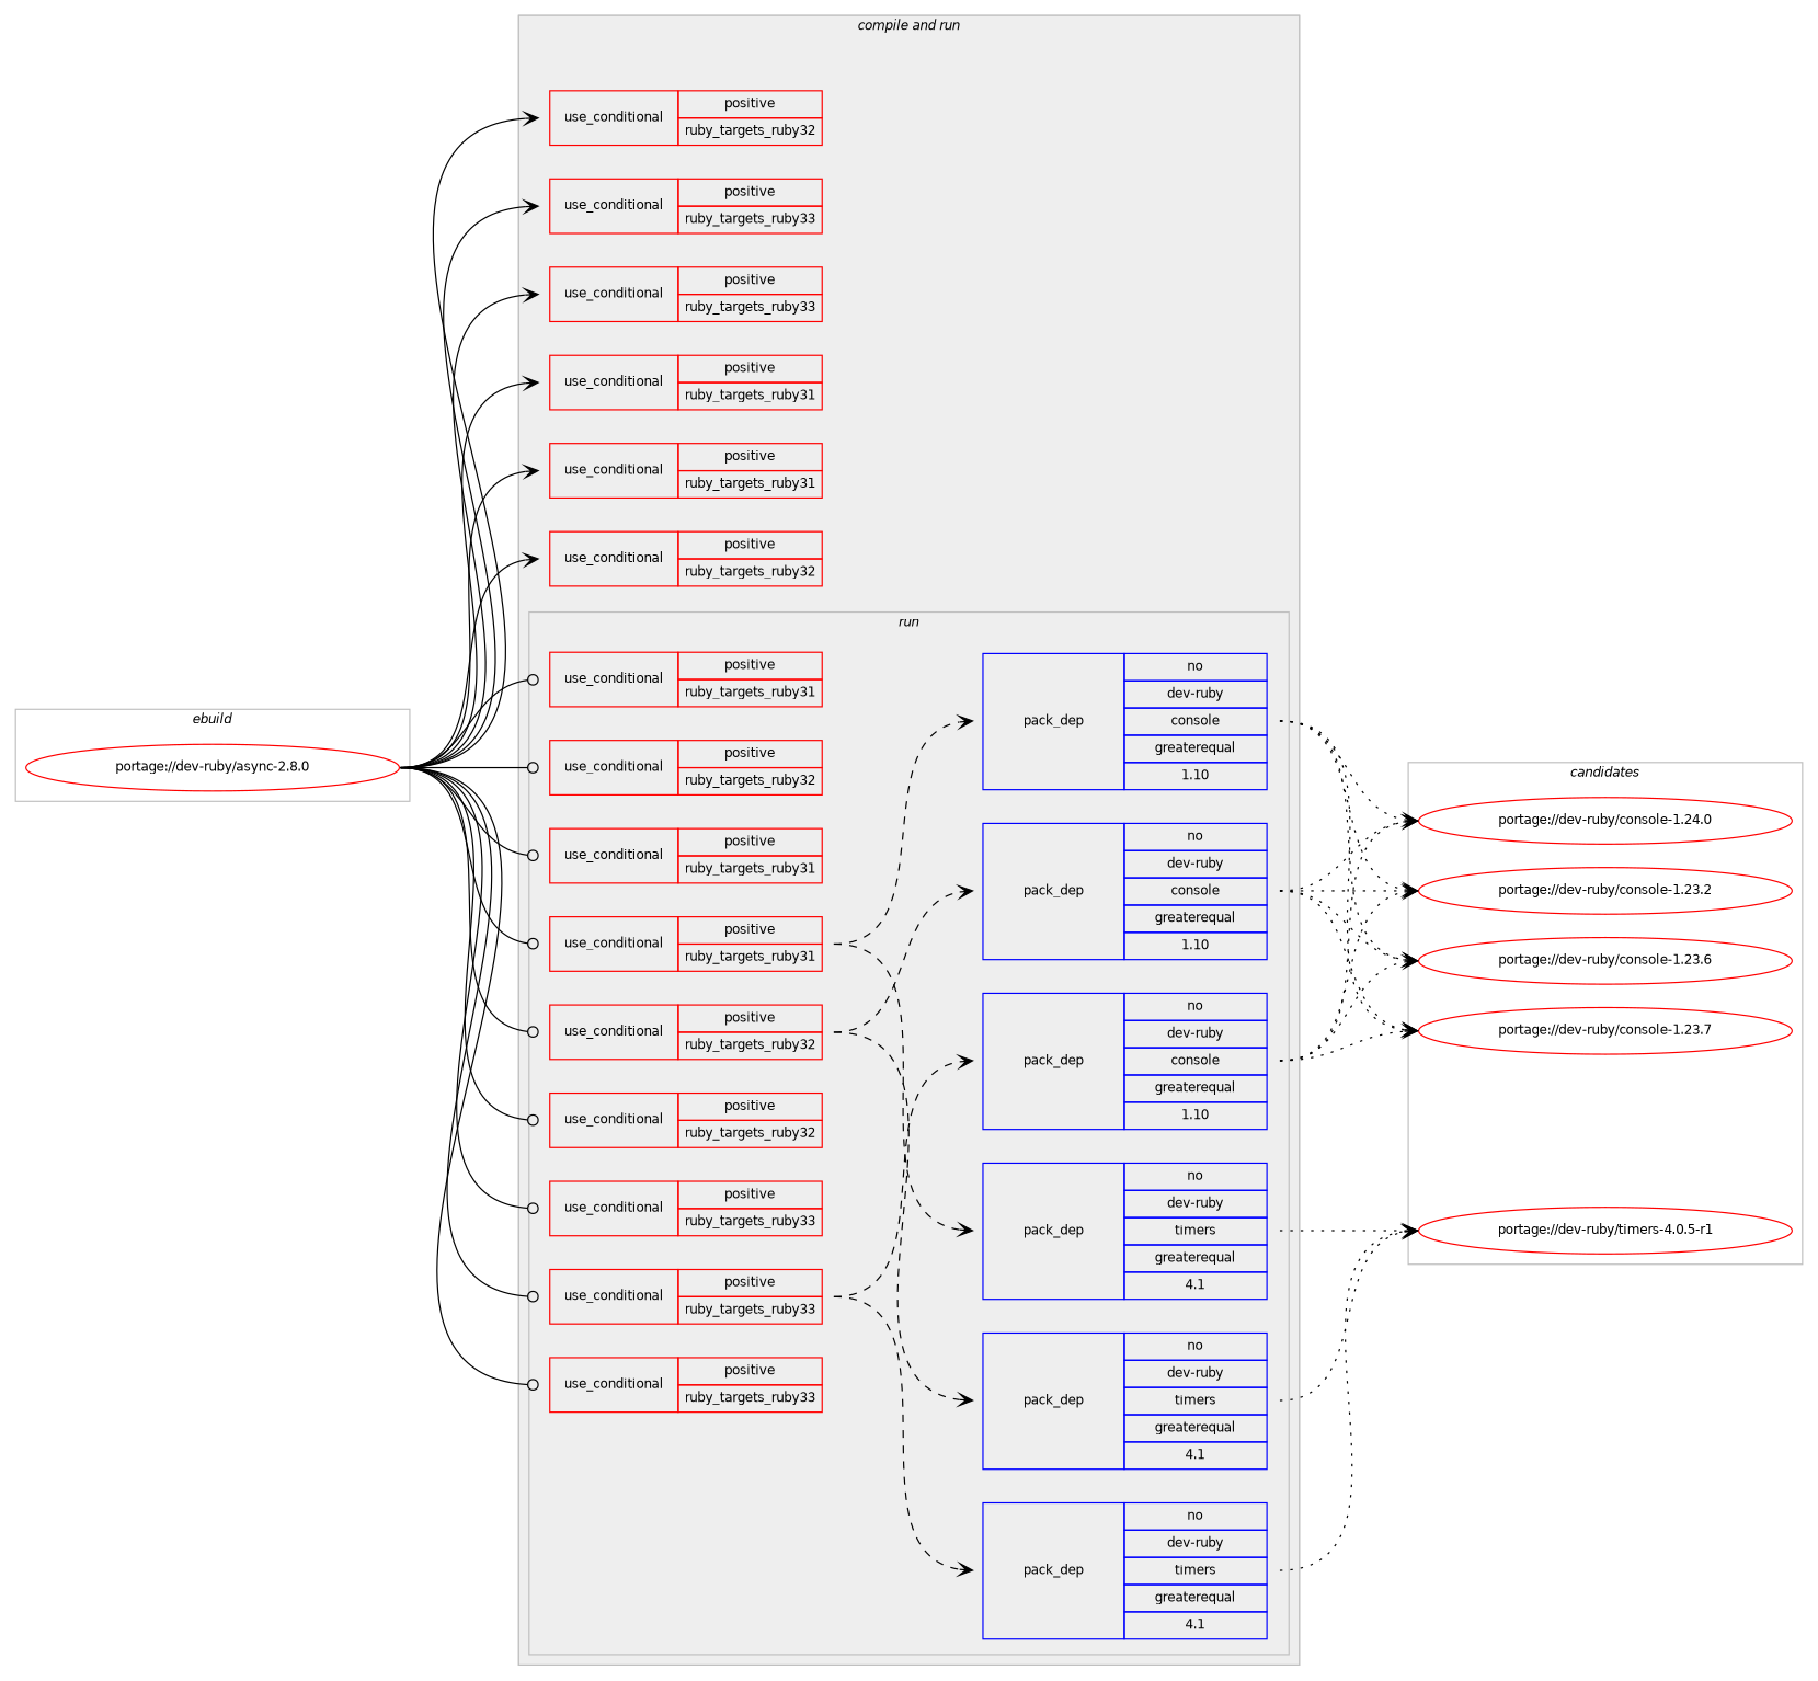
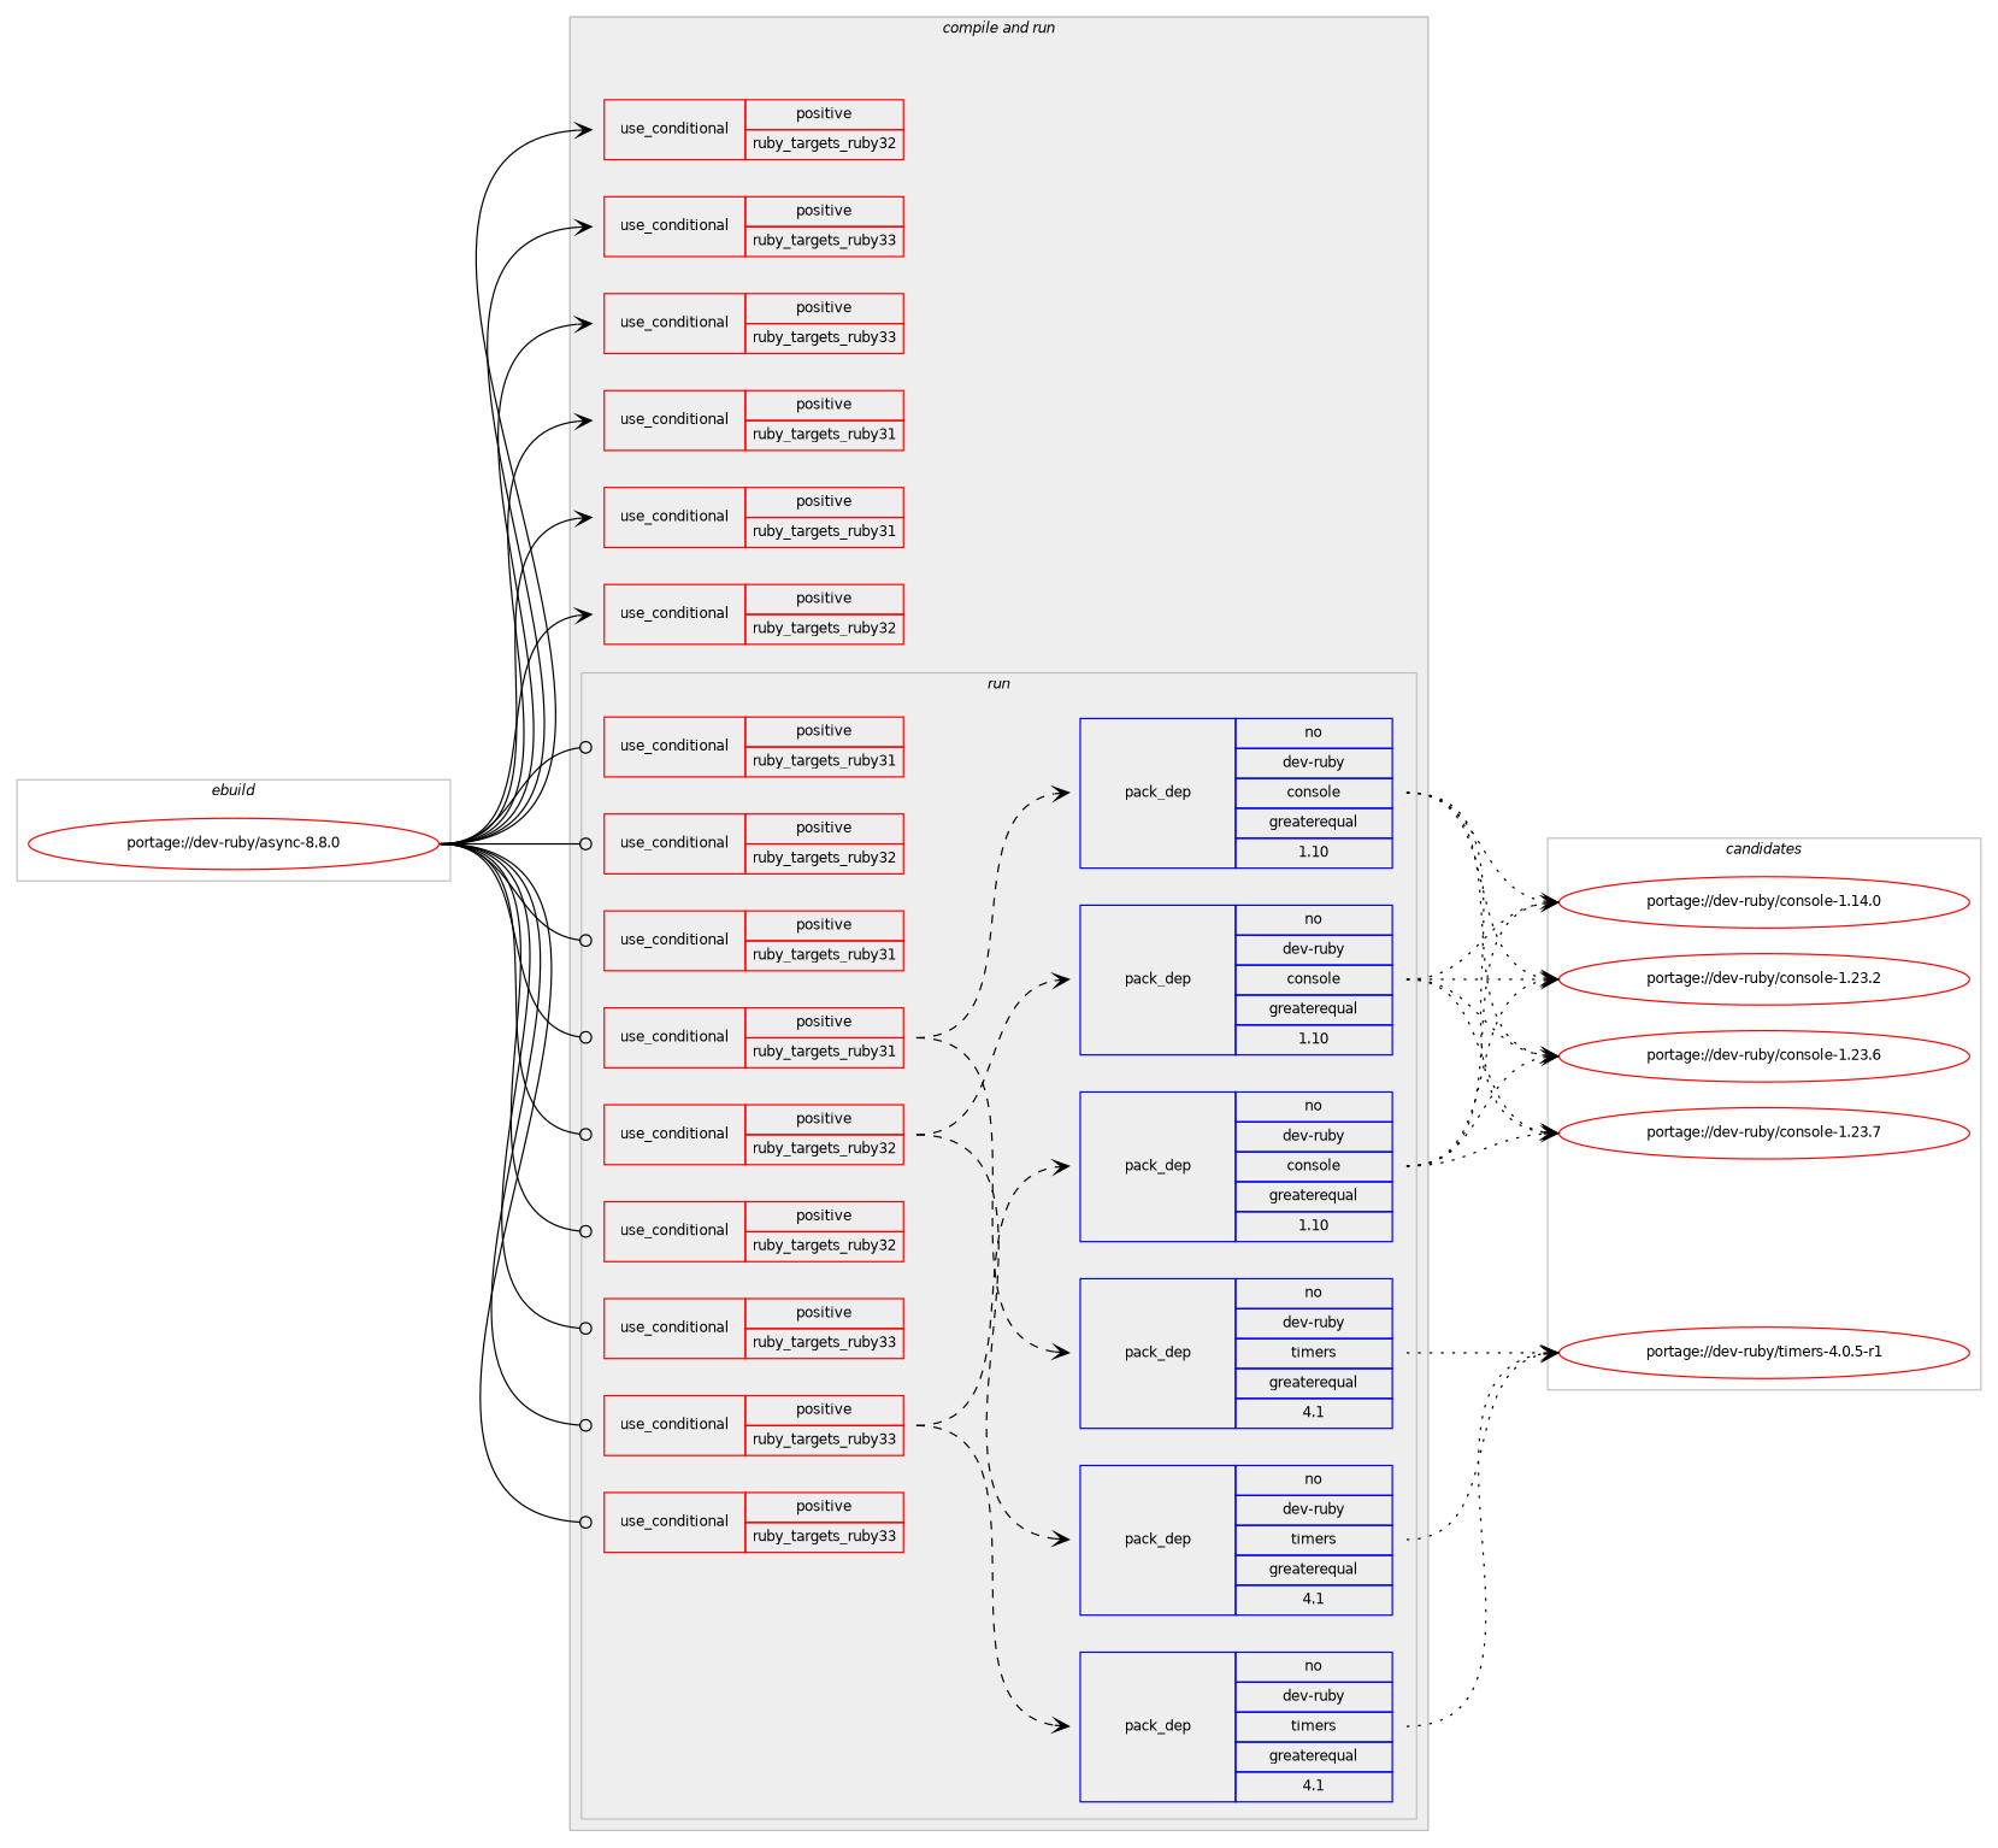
  digraph {
    compound=true
    concentrate=true
    fontname=Helvetica
    fontsize=10
    newrank=true
    rankdir=LR
    ranksep=1.5
    node [color=red fontname=Helvetica fontsize=10 shape=none]
    edge [arrowhead=vee headport=w style=solid tailport=e weight=20]
-   n1 [label="portage://dev-ruby/async-2.8.0" width=4 shape=""]
+   n1 [label="portage://dev-ruby/async-8.8.0" width=4 shape=""]
    n2 [label=<<TABLE BORDER="0" CELLBORDER="1" CELLSPACING="0" CELLPADDING="4"><TR><TD ROWSPAN="3" CELLPADDING="10">use_conditional</TD></TR><TR><TD>positive</TD></TR><TR><TD>ruby_targets_ruby31</TD></TR></TABLE>>]
    n3 [label=<<TABLE BORDER="0" CELLBORDER="1" CELLSPACING="0" CELLPADDING="4"><TR><TD ROWSPAN="3" CELLPADDING="10">use_conditional</TD></TR><TR><TD>positive</TD></TR><TR><TD>ruby_targets_ruby31</TD></TR></TABLE>>]
    n4 [label=<<TABLE BORDER="0" CELLBORDER="1" CELLSPACING="0" CELLPADDING="4"><TR><TD ROWSPAN="3" CELLPADDING="10">use_conditional</TD></TR><TR><TD>positive</TD></TR><TR><TD>ruby_targets_ruby32</TD></TR></TABLE>>]
    n5 [label=<<TABLE BORDER="0" CELLBORDER="1" CELLSPACING="0" CELLPADDING="4"><TR><TD ROWSPAN="3" CELLPADDING="10">use_conditional</TD></TR><TR><TD>positive</TD></TR><TR><TD>ruby_targets_ruby32</TD></TR></TABLE>>]
    n6 [label=<<TABLE BORDER="0" CELLBORDER="1" CELLSPACING="0" CELLPADDING="4"><TR><TD ROWSPAN="3" CELLPADDING="10">use_conditional</TD></TR><TR><TD>positive</TD></TR><TR><TD>ruby_targets_ruby33</TD></TR></TABLE>>]
    n7 [label=<<TABLE BORDER="0" CELLBORDER="1" CELLSPACING="0" CELLPADDING="4"><TR><TD ROWSPAN="3" CELLPADDING="10">use_conditional</TD></TR><TR><TD>positive</TD></TR><TR><TD>ruby_targets_ruby33</TD></TR></TABLE>>]
    n8 [label=<<TABLE BORDER="0" CELLBORDER="1" CELLSPACING="0" CELLPADDING="4"><TR><TD ROWSPAN="3" CELLPADDING="10">use_conditional</TD></TR><TR><TD>positive</TD></TR><TR><TD>ruby_targets_ruby31</TD></TR></TABLE>>]
    n9 [label=<<TABLE BORDER="0" CELLBORDER="1" CELLSPACING="0" CELLPADDING="4"><TR><TD ROWSPAN="3" CELLPADDING="10">use_conditional</TD></TR><TR><TD>positive</TD></TR><TR><TD>ruby_targets_ruby32</TD></TR></TABLE>>]
    n10 [label=<<TABLE BORDER="0" CELLBORDER="1" CELLSPACING="0" CELLPADDING="4"><TR><TD ROWSPAN="3" CELLPADDING="10">use_conditional</TD></TR><TR><TD>positive</TD></TR><TR><TD>ruby_targets_ruby31</TD></TR></TABLE>>]
    n11 [color=blue label=<<TABLE BORDER="0" CELLBORDER="1" CELLSPACING="0" CELLPADDING="4" WIDTH="220"><TR><TD ROWSPAN="6" CELLPADDING="30">pack_dep</TD></TR><TR><TD WIDTH="110">no</TD></TR><TR><TD>dev-ruby</TD></TR><TR><TD>console</TD></TR><TR><TD>greaterequal</TD></TR><TR><TD>1.10</TD></TR></TABLE>>]
    n12 [color=blue label=<<TABLE BORDER="0" CELLBORDER="1" CELLSPACING="0" CELLPADDING="4" WIDTH="220"><TR><TD ROWSPAN="6" CELLPADDING="30">pack_dep</TD></TR><TR><TD WIDTH="110">no</TD></TR><TR><TD>dev-ruby</TD></TR><TR><TD>timers</TD></TR><TR><TD>greaterequal</TD></TR><TR><TD>4.1</TD></TR></TABLE>>]
    n13 [label=<<TABLE BORDER="0" CELLBORDER="1" CELLSPACING="0" CELLPADDING="4"><TR><TD ROWSPAN="3" CELLPADDING="10">use_conditional</TD></TR><TR><TD>positive</TD></TR><TR><TD>ruby_targets_ruby31</TD></TR></TABLE>>]
    n14 [color=blue label=<<TABLE BORDER="0" CELLBORDER="1" CELLSPACING="0" CELLPADDING="4" WIDTH="220"><TR><TD ROWSPAN="6" CELLPADDING="30">pack_dep</TD></TR><TR><TD WIDTH="110">no</TD></TR><TR><TD>dev-ruby</TD></TR><TR><TD>console</TD></TR><TR><TD>greaterequal</TD></TR><TR><TD>1.10</TD></TR></TABLE>>]
    n15 [color=blue label=<<TABLE BORDER="0" CELLBORDER="1" CELLSPACING="0" CELLPADDING="4" WIDTH="220"><TR><TD ROWSPAN="6" CELLPADDING="30">pack_dep</TD></TR><TR><TD WIDTH="110">no</TD></TR><TR><TD>dev-ruby</TD></TR><TR><TD>timers</TD></TR><TR><TD>greaterequal</TD></TR><TR><TD>4.1</TD></TR></TABLE>>]
    n16 [label=<<TABLE BORDER="0" CELLBORDER="1" CELLSPACING="0" CELLPADDING="4"><TR><TD ROWSPAN="3" CELLPADDING="10">use_conditional</TD></TR><TR><TD>positive</TD></TR><TR><TD>ruby_targets_ruby32</TD></TR></TABLE>>]
    n17 [label=<<TABLE BORDER="0" CELLBORDER="1" CELLSPACING="0" CELLPADDING="4"><TR><TD ROWSPAN="3" CELLPADDING="10">use_conditional</TD></TR><TR><TD>positive</TD></TR><TR><TD>ruby_targets_ruby32</TD></TR></TABLE>>]
    n18 [label=<<TABLE BORDER="0" CELLBORDER="1" CELLSPACING="0" CELLPADDING="4"><TR><TD ROWSPAN="3" CELLPADDING="10">use_conditional</TD></TR><TR><TD>positive</TD></TR><TR><TD>ruby_targets_ruby33</TD></TR></TABLE>>]
    n19 [color=blue label=<<TABLE BORDER="0" CELLBORDER="1" CELLSPACING="0" CELLPADDING="4" WIDTH="220"><TR><TD ROWSPAN="6" CELLPADDING="30">pack_dep</TD></TR><TR><TD WIDTH="110">no</TD></TR><TR><TD>dev-ruby</TD></TR><TR><TD>console</TD></TR><TR><TD>greaterequal</TD></TR><TR><TD>1.10</TD></TR></TABLE>>]
    n20 [color=blue label=<<TABLE BORDER="0" CELLBORDER="1" CELLSPACING="0" CELLPADDING="4" WIDTH="220"><TR><TD ROWSPAN="6" CELLPADDING="30">pack_dep</TD></TR><TR><TD WIDTH="110">no</TD></TR><TR><TD>dev-ruby</TD></TR><TR><TD>timers</TD></TR><TR><TD>greaterequal</TD></TR><TR><TD>4.1</TD></TR></TABLE>>]
    n21 [label=<<TABLE BORDER="0" CELLBORDER="1" CELLSPACING="0" CELLPADDING="4"><TR><TD ROWSPAN="3" CELLPADDING="10">use_conditional</TD></TR><TR><TD>positive</TD></TR><TR><TD>ruby_targets_ruby33</TD></TR></TABLE>>]
    n22 [label=<<TABLE BORDER="0" CELLBORDER="1" CELLSPACING="0" CELLPADDING="4"><TR><TD ROWSPAN="3" CELLPADDING="10">use_conditional</TD></TR><TR><TD>positive</TD></TR><TR><TD>ruby_targets_ruby33</TD></TR></TABLE>>]
    n23 [label="portage://dev-ruby/console-1.23.2" width=4 shape=""]
    n24 [label="portage://dev-ruby/console-1.23.6" width=4 shape=""]
    n25 [label="portage://dev-ruby/console-1.23.7" width=4 shape=""]
-   n26 [label="portage://dev-ruby/console-1.24.0" width=4 shape=""]
+   n26 [label="portage://dev-ruby/console-1.14.0" width=4 shape=""]
    n27 [label="portage://dev-ruby/timers-4.0.5-r1" width=4 shape=""]
    subgraph cluster_1 {
      color=gray
      label=<<i>ebuild</i>>
      rank=same
      n1
    }
    subgraph cluster_2 {
      color=gray
      label=<<i>dependencies</i>>
      subgraph cluster_3 {
        color=gray
        fillcolor="#eeeeee"
        label=<<i>compile</i>>
        style=filled
        subgraph sub_4 {
          color=gray
          fillcolor="#eeeeee"
          label=<<i>compile</i>>
          style=filled
          n2
        }
        subgraph sub_5 {
          color=gray
          fillcolor="#eeeeee"
          label=<<i>compile</i>>
          style=filled
          n3
        }
        subgraph sub_6 {
          color=gray
          fillcolor="#eeeeee"
          label=<<i>compile</i>>
          style=filled
          n4
        }
        subgraph sub_7 {
          color=gray
          fillcolor="#eeeeee"
          label=<<i>compile</i>>
          style=filled
          n5
        }
        subgraph sub_8 {
          color=gray
          fillcolor="#eeeeee"
          label=<<i>compile</i>>
          style=filled
          n6
        }
        subgraph sub_9 {
          color=gray
          fillcolor="#eeeeee"
          label=<<i>compile</i>>
          style=filled
          n7
        }
      }
      subgraph cluster_10 {
        color=gray
        fillcolor="#eeeeee"
        label=<<i>compile and run</i>>
        style=filled
      }
      subgraph cluster_11 {
        color=gray
        fillcolor="#eeeeee"
        label=<<i>run</i>>
        style=filled
        subgraph sub_12 {
          color=gray
          fillcolor="#eeeeee"
          label=<<i>run</i>>
          style=filled
          n8
        }
        subgraph sub_13 {
          color=gray
          fillcolor="#eeeeee"
          label=<<i>run</i>>
          style=filled
          n9
        }
        subgraph sub_14 {
          color=gray
          fillcolor="#eeeeee"
          label=<<i>run</i>>
          style=filled
          n10
        }
        subgraph sub_15 {
          color=gray
          fillcolor="#eeeeee"
          label=<<i>run</i>>
          style=filled
          n13
          subgraph sub_16 {
            color=gray
            fillcolor="#eeeeee"
            label=<<i>run</i>>
            style=filled
            n11
          }
          subgraph sub_17 {
            color=gray
            fillcolor="#eeeeee"
            label=<<i>run</i>>
            style=filled
            n12
          }
        }
        subgraph sub_18 {
          color=gray
          fillcolor="#eeeeee"
          label=<<i>run</i>>
          style=filled
          n16
          subgraph sub_19 {
            color=gray
            fillcolor="#eeeeee"
            label=<<i>run</i>>
            style=filled
            n14
          }
          subgraph sub_20 {
            color=gray
            fillcolor="#eeeeee"
            label=<<i>run</i>>
            style=filled
            n15
          }
        }
        subgraph sub_21 {
          color=gray
          fillcolor="#eeeeee"
          label=<<i>run</i>>
          style=filled
          n17
        }
        subgraph sub_22 {
          color=gray
          fillcolor="#eeeeee"
          label=<<i>run</i>>
          style=filled
          n18
        }
        subgraph sub_23 {
          color=gray
          fillcolor="#eeeeee"
          label=<<i>run</i>>
          style=filled
          n21
          subgraph sub_24 {
            color=gray
            fillcolor="#eeeeee"
            label=<<i>run</i>>
            style=filled
            n19
          }
          subgraph sub_25 {
            color=gray
            fillcolor="#eeeeee"
            label=<<i>run</i>>
            style=filled
            n20
          }
        }
        subgraph sub_26 {
          color=gray
          fillcolor="#eeeeee"
          label=<<i>run</i>>
          style=filled
          n22
        }
      }
    }
    subgraph cluster_27 {
      color=gray
      label=<<i>candidates</i>>
      rank=same
      subgraph sub_28 {
        color=black
        label=<<i>candidates</i>>
        nodesep=1
        rank=same
        n23
        n24
        n25
        n26
      }
      subgraph sub_29 {
        color=black
        label=<<i>candidates</i>>
        nodesep=1
        rank=same
        n27
      }
      subgraph sub_30 {
        color=black
        label=<<i>candidates</i>>
        nodesep=1
        rank=same
        n23
        n24
        n25
        n26
      }
      subgraph sub_31 {
        color=black
        label=<<i>candidates</i>>
        nodesep=1
        rank=same
        n27
      }
      subgraph sub_32 {
        color=black
        label=<<i>candidates</i>>
        nodesep=1
        rank=same
        n23
        n24
        n25
        n26
      }
      subgraph sub_33 {
        color=black
        label=<<i>candidates</i>>
        nodesep=1
        rank=same
        n27
      }
    }
    n1 -> n2
    n1 -> n3
    n1 -> n4
    n1 -> n5
    n1 -> n6
    n1 -> n7
    n1 -> n8 [arrowhead=odot]
    n1 -> n9 [arrowhead=odot]
    n1 -> n10 [arrowhead=odot]
    n1 -> n13 [arrowhead=odot]
    n1 -> n16 [arrowhead=odot]
    n1 -> n17 [arrowhead=odot]
    n1 -> n18 [arrowhead=odot]
    n1 -> n21 [arrowhead=odot]
    n1 -> n22 [arrowhead=odot]
    n11 -> n23 [style=dotted weight=100]
    n11 -> n24 [style=dotted weight=100]
    n11 -> n25 [style=dotted weight=100]
    n11 -> n26 [style=dotted weight=100]
    n12 -> n27 [style=dotted weight=100]
    n13 -> n11 [style=dashed]
    n13 -> n12 [style=dashed]
    n14 -> n23 [style=dotted weight=100]
    n14 -> n24 [style=dotted weight=100]
    n14 -> n25 [style=dotted weight=100]
    n14 -> n26 [style=dotted weight=100]
    n15 -> n27 [style=dotted weight=100]
    n16 -> n14 [style=dashed]
    n16 -> n15 [style=dashed]
    n19 -> n23 [style=dotted weight=100]
    n19 -> n24 [style=dotted weight=100]
    n19 -> n25 [style=dotted weight=100]
    n19 -> n26 [style=dotted weight=100]
    n20 -> n27 [style=dotted weight=100]
    n21 -> n19 [style=dashed]
    n21 -> n20 [style=dashed]
  }
